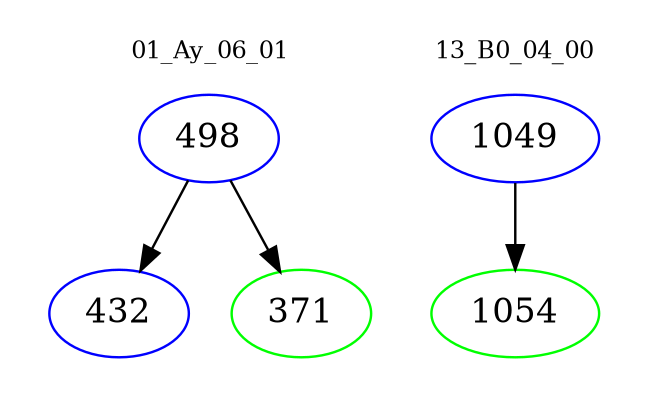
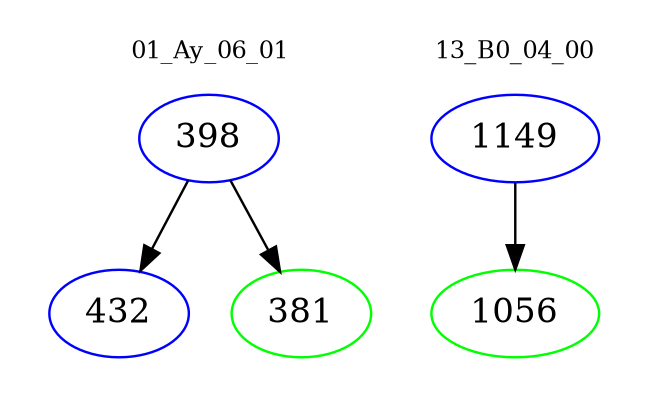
  digraph {
    node [color=blue]
    edge [color=black]
-   n1 [label=498]
+   n1 [label=398]
    n2 [label=432]
-   n3 [color=green label=371]
-   n4 [label=1049]
-   n5 [color=green label=1054]
+   n3 [color=green label=381]
+   n4 [label=1149]
+   n5 [color=green label=1056]
    subgraph cluster_1 {
      color=white
      fontsize=10
      label="01_Ay_06_01"
      n1
      n2
      n3
    }
    subgraph cluster_2 {
      color=white
      fontsize=10
      label="13_B0_04_00"
      n4
      n5
    }
    n1 -> n2
    n1 -> n3
    n4 -> n5
  }
